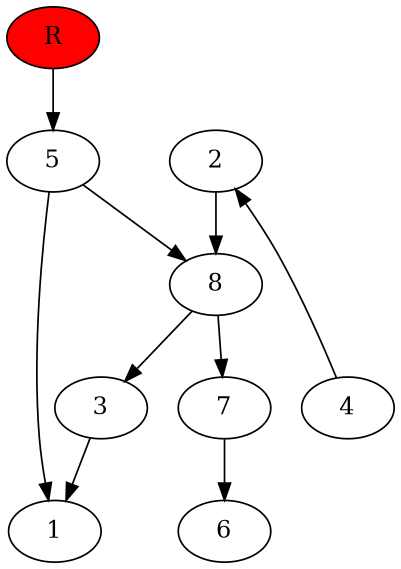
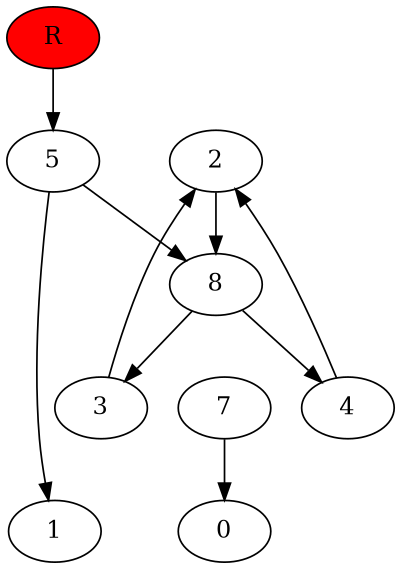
  digraph {
    2
    8
    5
    1
    3
    7
-   6
+   6 [label=0]
    4
    R [fillcolor="#ff0000" style=filled]
    2 -> 8
    8 -> 3
-   8 -> 7
+   8 -> 4
    5 -> 8
    5 -> 1
-   3 -> 1
+   3 -> 2
    7 -> 6
    4 -> 2
    R -> 5
  }
